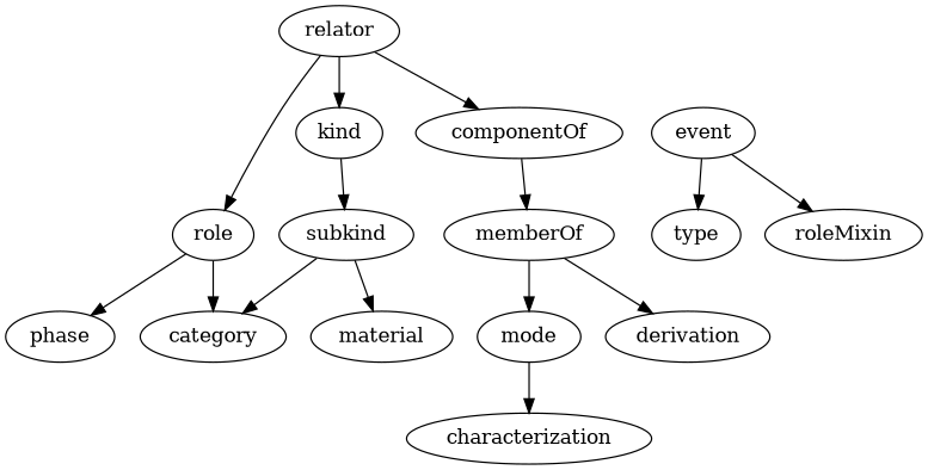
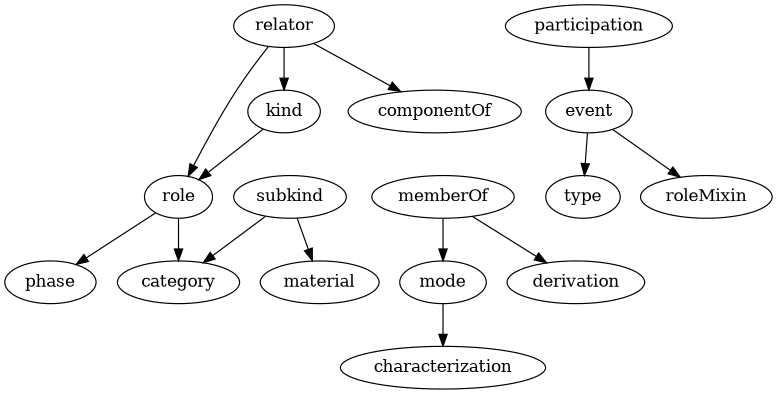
  strict digraph {
    relator
    role
    kind
    componentOf
    phase
    category
    subkind
    memberOf
+   participation
    event
    material
    mode
    derivation
    type
    roleMixin
    characterization
    relator -> role
    relator -> kind
    relator -> componentOf
    role -> phase
    role -> category
-   kind -> subkind
-   componentOf -> memberOf
+   kind -> role
    subkind -> category
    subkind -> material
    memberOf -> mode
    memberOf -> derivation
+   participation -> event
    event -> type
    event -> roleMixin
    mode -> characterization
  }
